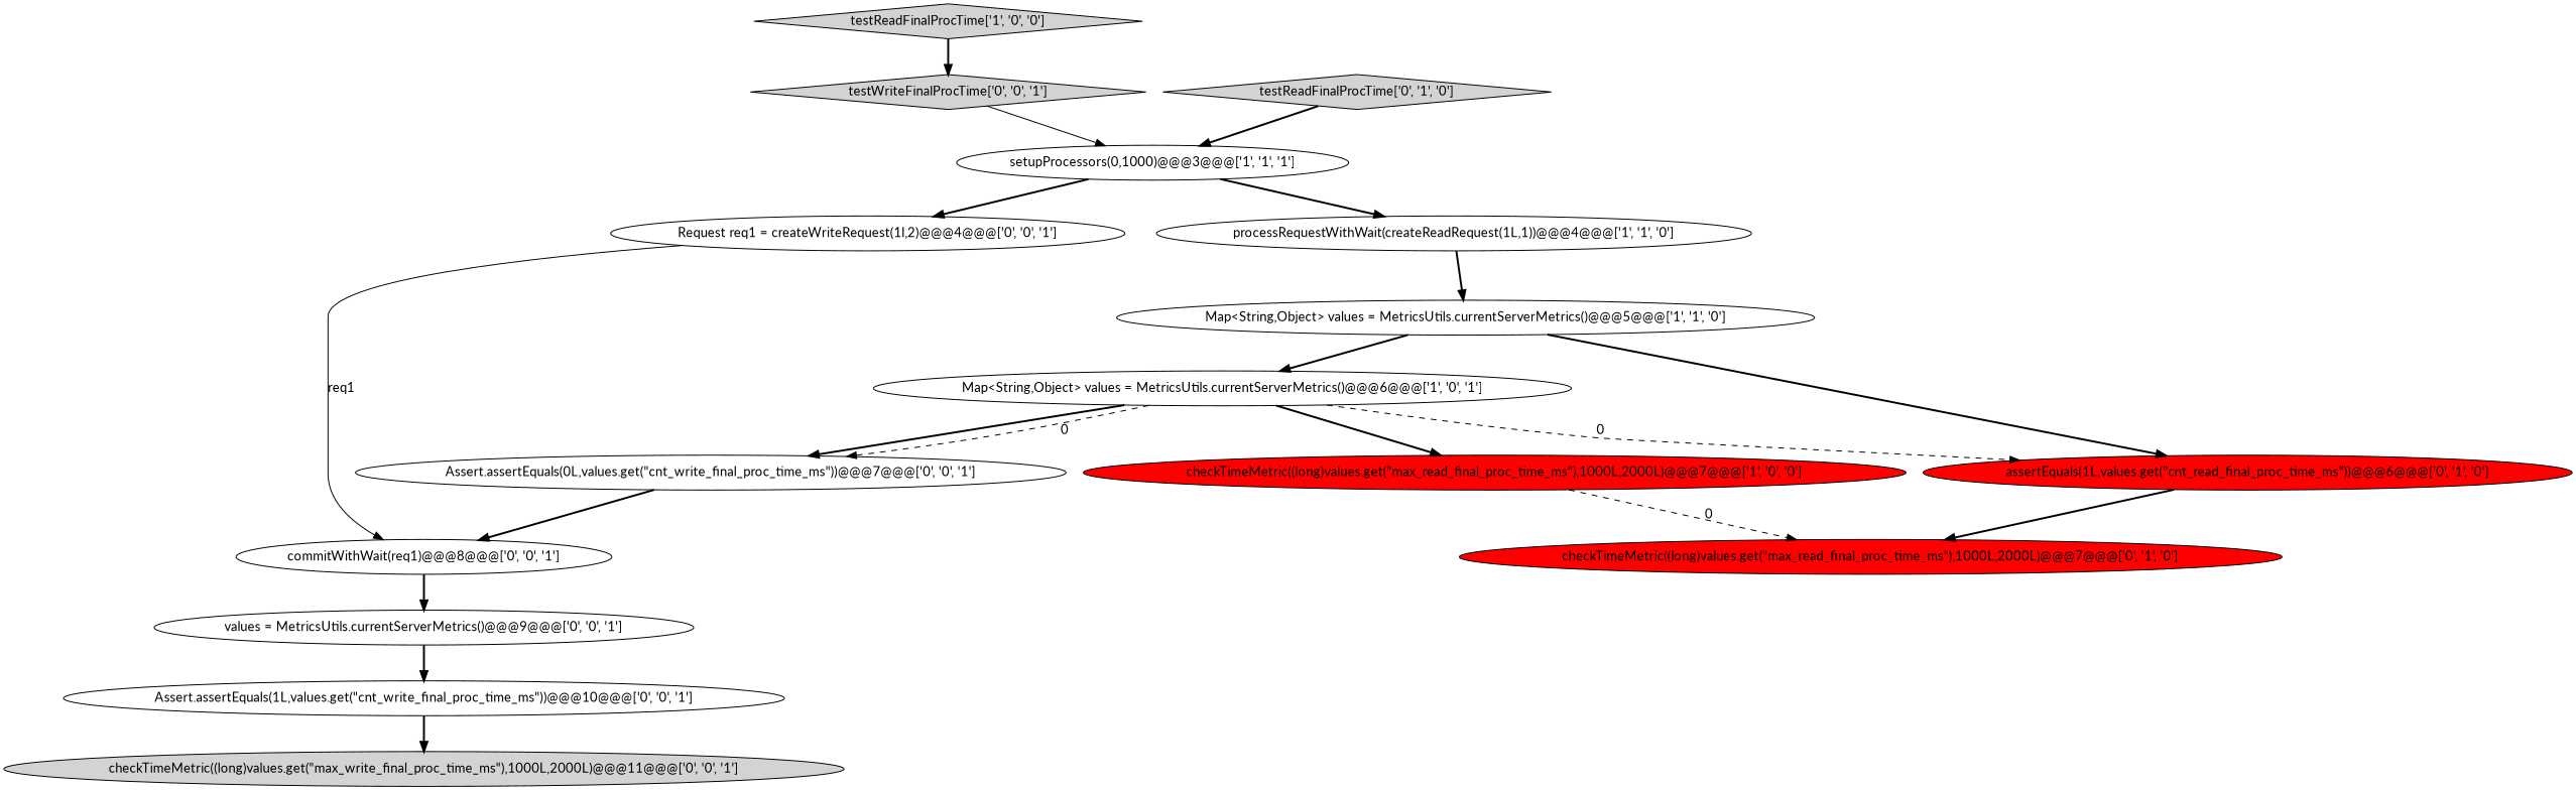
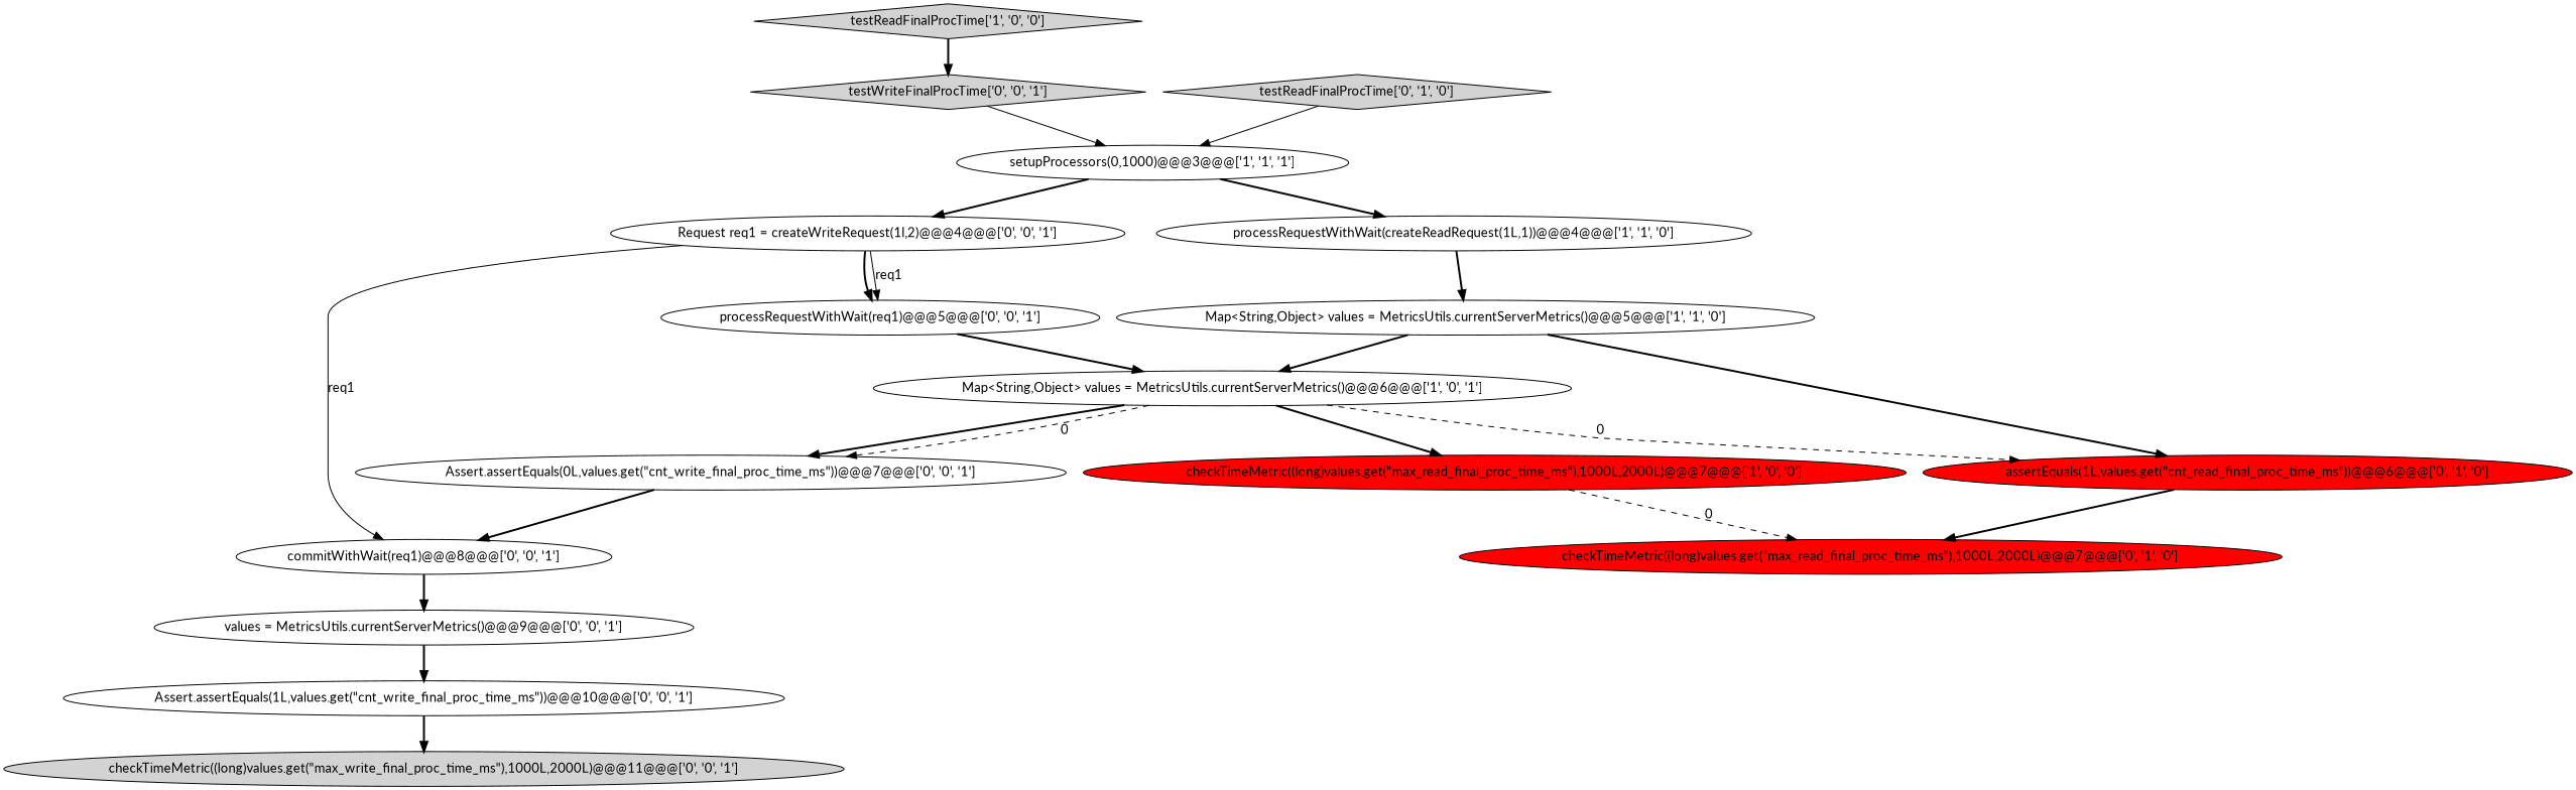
  digraph {
    fontname=Lato
    node [fillcolor=white fontname=Lato shape=ellipse style=filled]
    edge [fontname=Lato style=bold]
    n1 [label="setupProcessors(0,1000)@@@3@@@['1', '1', '1']"]
    n2 [label="Request req1 = createWriteRequest(1l,2)@@@4@@@['0', '0', '1']"]
    n3 [label="processRequestWithWait(createReadRequest(1L,1))@@@4@@@['1', '1', '0']"]
+   n4 [label="processRequestWithWait(req1)@@@5@@@['0', '0', '1']"]
    n5 [label="commitWithWait(req1)@@@8@@@['0', '0', '1']"]
    n6 [label="Map<String,Object> values = MetricsUtils.currentServerMetrics()@@@5@@@['1', '1', '0']"]
    n7 [fillcolor=lightgray label="testReadFinalProcTime['1', '0', '0']" shape=diamond]
    n8 [fillcolor=lightgray label="testWriteFinalProcTime['0', '0', '1']" shape=diamond]
    n9 [fillcolor=red label="assertEquals(1L,values.get(\"cnt_read_final_proc_time_ms\"))@@@6@@@['0', '1', '0']"]
    n10 [label="Map<String,Object> values = MetricsUtils.currentServerMetrics()@@@6@@@['1', '0', '1']"]
    n11 [fillcolor=red label="checkTimeMetric((long)values.get(\"max_read_final_proc_time_ms\"),1000L,2000L)@@@7@@@['0', '1', '0']"]
    n12 [fillcolor=red label="checkTimeMetric((long)values.get(\"max_read_final_proc_time_ms\"),1000L,2000L)@@@7@@@['1', '0', '0']"]
    n13 [label="Assert.assertEquals(0L,values.get(\"cnt_write_final_proc_time_ms\"))@@@7@@@['0', '0', '1']"]
    n14 [label="values = MetricsUtils.currentServerMetrics()@@@9@@@['0', '0', '1']"]
    n15 [label="Assert.assertEquals(1L,values.get(\"cnt_write_final_proc_time_ms\"))@@@10@@@['0', '0', '1']"]
    n16 [fillcolor=lightgray label="checkTimeMetric((long)values.get(\"max_write_final_proc_time_ms\"),1000L,2000L)@@@11@@@['0', '0', '1']"]
    n17 [fillcolor=lightgray label="testReadFinalProcTime['0', '1', '0']" shape=diamond]
    n1 -> n2
    n1 -> n3
+   n2 -> n4
+   n2 -> n4 [label=req1 style=solid]
    n2 -> n5 [label=req1 style=solid]
    n3 -> n6
+   n4 -> n10
    n5 -> n14
    n6 -> n9
    n6 -> n10
    n7 -> n8
    n8 -> n1 [style=solid]
    n9 -> n11
    n10 -> n9 [label=0 style=dashed]
    n10 -> n12
    n10 -> n13
    n10 -> n13 [label=0 style=dashed]
    n12 -> n11 [label=0 style=dashed]
    n13 -> n5
    n14 -> n15
    n15 -> n16
-   n17 -> n1
+   n17 -> n1 [style=solid]
  }
